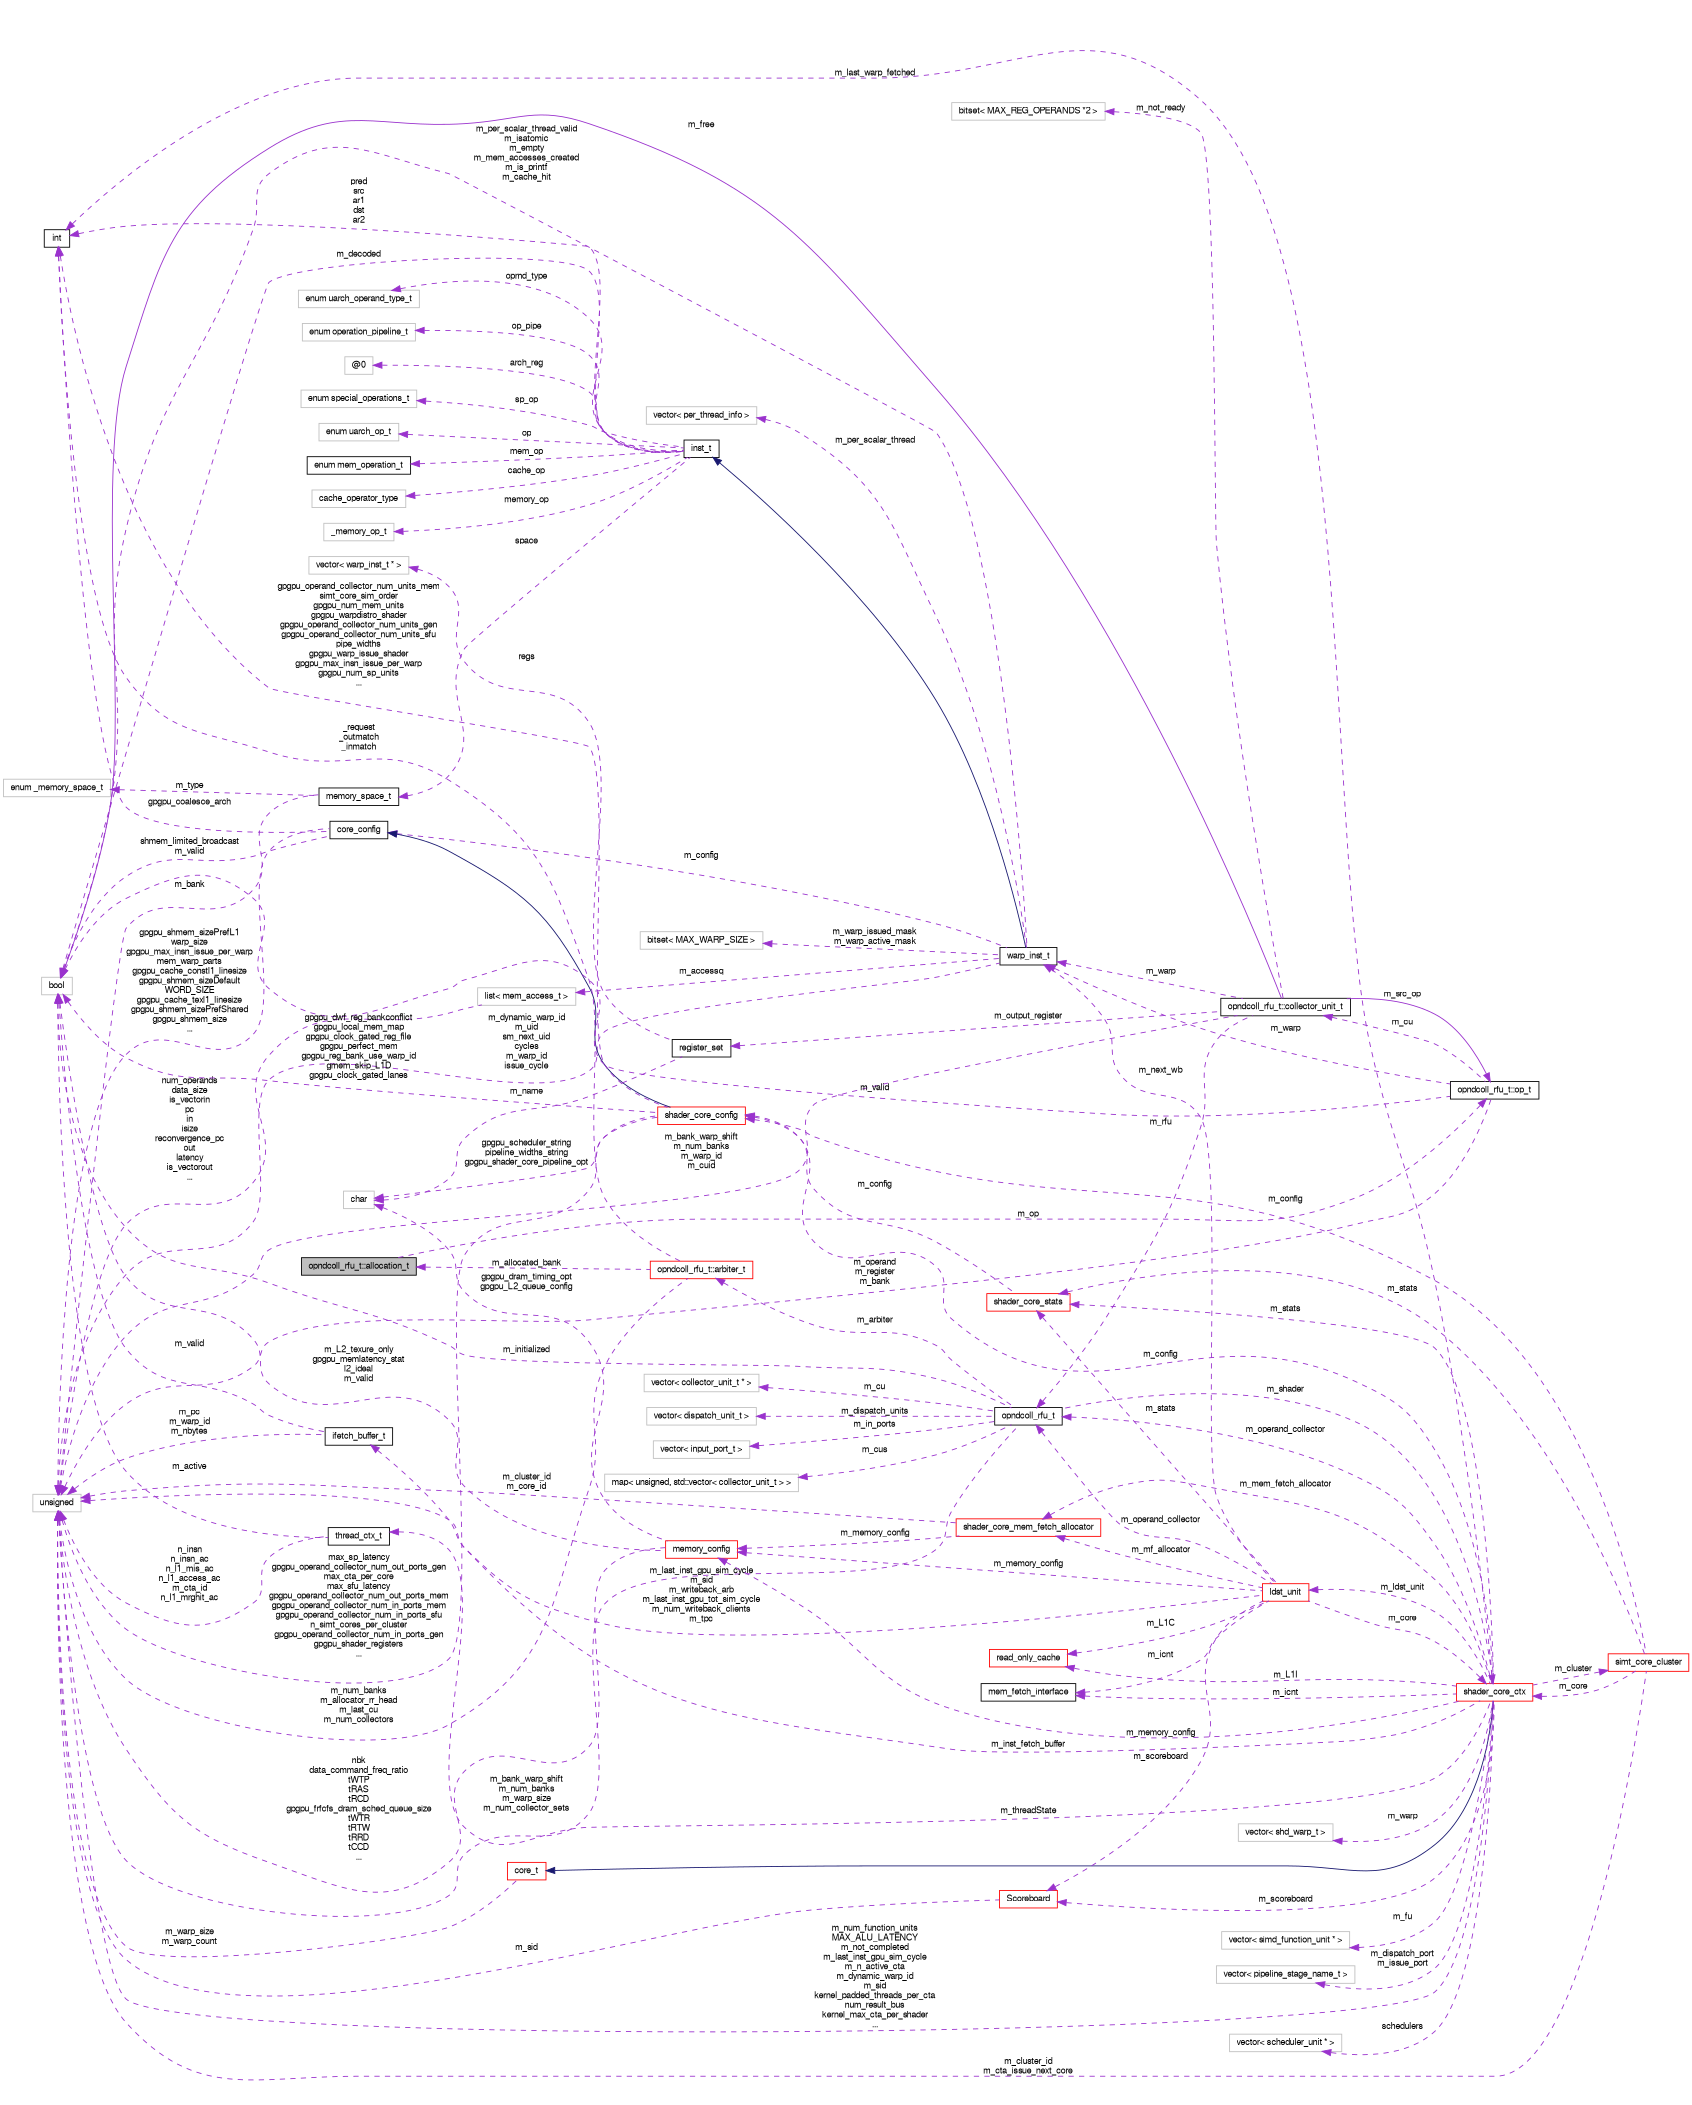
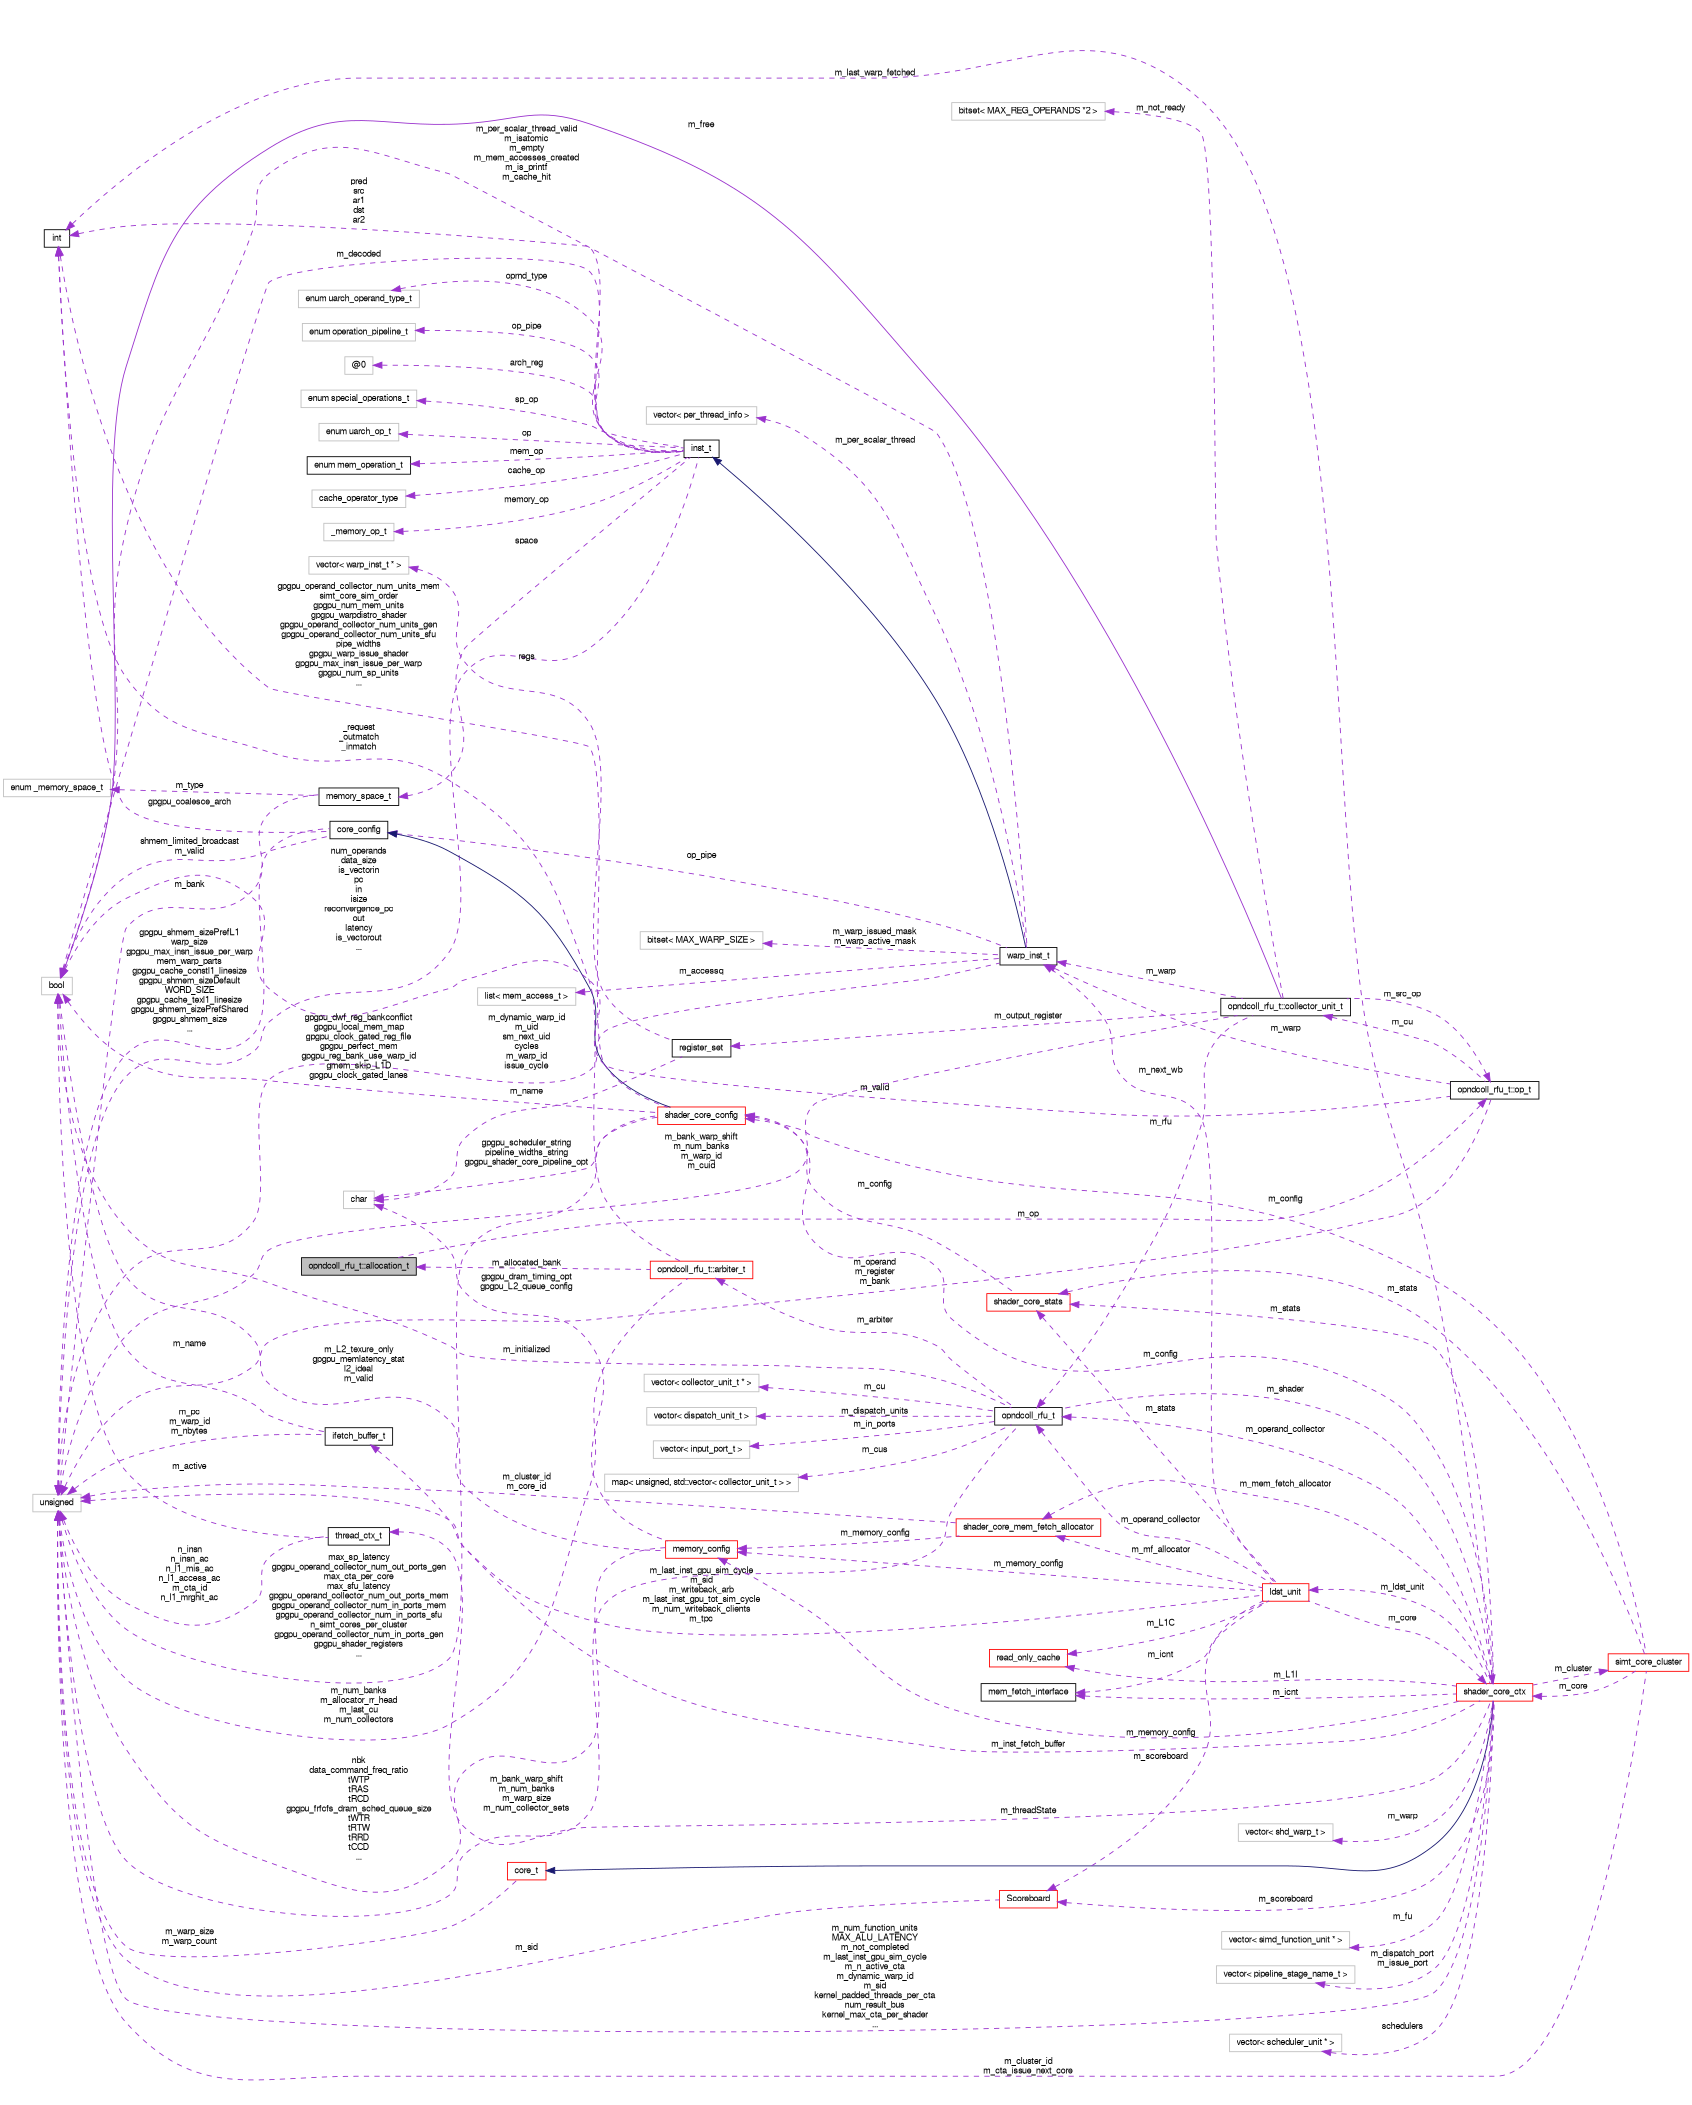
  digraph {
    rankdir=LR
    node [color=grey75 fontname=FreeSans fontsize=10 shape=record]
    edge [color=darkorchid3 dir=back fontname=FreeSans fontsize=10 labelfontname=FreeSans labelfontsize=10 style=dashed]
    n1 [color=black fillcolor=grey75 fontcolor=black height=0.2 label="opndcoll_rfu_t::allocation_t" style=filled width=0.4]
    n2 [color=red height=0.2 label="opndcoll_rfu_t::arbiter_t" width=0.4]
    n3 [color=black height=0.2 label=opndcoll_rfu_t width=0.4]
    n4 [color=black height=0.2 label="opndcoll_rfu_t::op_t" width=0.4]
    n5 [color=black height=0.2 label="opndcoll_rfu_t::collector_unit_t" width=0.4]
    n6 [color=black height=0.2 label=warp_inst_t width=0.4]
    n7 [color=red height=0.2 label=ldst_unit width=0.4]
    n8 [color=red height=0.2 label=shader_core_ctx width=0.4]
    n9 [color=black height=0.2 label=inst_t width=0.4]
    n10 [height=0.2 label="@0" width=0.4]
    n11 [height=0.2 label="enum special_operations_t" width=0.4]
    n12 [height=0.2 label="enum uarch_op_t" width=0.4]
    n13 [color=black height=0.2 label="enum mem_operation_t" width=0.4]
    n14 [height=0.2 label=cache_operator_type width=0.4]
    n15 [color=black height=0.2 label=memory_space_t width=0.4]
    n16 [height=0.2 label="enum _memory_space_t" width=0.4]
    n17 [height=0.2 label=unsigned width=0.4]
    n18 [color=black height=0.2 label=core_config width=0.4]
    n19 [color=red height=0.2 label=core_t width=0.4]
    n20 [color=red height=0.2 label=simt_core_cluster width=0.4]
    n21 [color=red height=0.2 label=shader_core_config width=0.4]
    n22 [color=black height=0.2 label=ifetch_buffer_t width=0.4]
    n23 [color=red height=0.2 label=memory_config width=0.4]
    n24 [color=red height=0.2 label=Scoreboard width=0.4]
    n25 [color=red height=0.2 label=shader_core_mem_fetch_allocator width=0.4]
    n26 [color=black height=0.2 label=thread_ctx_t width=0.4]
    n27 [color=red height=0.2 label=shader_core_stats width=0.4]
    n28 [color=black height=0.2 label=int width=0.4]
    n29 [height=0.2 label=_memory_op_t width=0.4]
    n30 [height=0.2 label=bool width=0.4]
    n31 [height=0.2 label="enum uarch_operand_type_t" width=0.4]
    n32 [height=0.2 label="enum operation_pipeline_t" width=0.4]
    n33 [height=0.2 label="bitset\< MAX_WARP_SIZE \>" width=0.4]
    n34 [height=0.2 label="list\< mem_access_t \>" width=0.4]
    n35 [height=0.2 label="vector\< per_thread_info \>" width=0.4]
    n36 [color=black height=0.2 label=register_set width=0.4]
    n37 [height=0.2 label=char width=0.4]
    n38 [height=0.2 label="vector\< warp_inst_t * \>" width=0.4]
    n39 [height=0.2 label="map\< unsigned, std::vector\< collector_unit_t \> \>" width=0.4]
    n40 [height=0.2 label="vector\< shd_warp_t \>" width=0.4]
    n41 [color=black height=0.2 label=mem_fetch_interface width=0.4]
    n42 [height=0.2 label="vector\< simd_function_unit * \>" width=0.4]
    n43 [height=0.2 label="vector\< pipeline_stage_name_t \>" width=0.4]
    n44 [color=red height=0.2 label=read_only_cache width=0.4]
    n45 [height=0.2 label="vector\< scheduler_unit * \>" width=0.4]
    n46 [height=0.2 label="vector\< collector_unit_t * \>" width=0.4]
    n47 [height=0.2 label="vector\< dispatch_unit_t \>" width=0.4]
    n48 [height=0.2 label="vector\< input_port_t \>" width=0.4]
    n49 [height=0.2 label="bitset\< MAX_REG_OPERANDS *2 \>" width=0.4]
    n1 -> n2 [label=m_allocated_bank]
    n2 -> n3 [label=m_arbiter]
    n3 -> n5 [label=m_rfu]
    n3 -> n7 [label=m_operand_collector]
    n3 -> n8 [label=m_operand_collector]
    n4 -> n1 [label=m_op]
-   n4 -> n5 [label=m_src_op style=solid]
+   n4 -> n5 [label=m_src_op]
    n5 -> n4 [label=m_cu]
    n6 -> n4 [label=m_warp]
    n6 -> n5 [label=m_warp]
    n6 -> n7 [label=m_next_wb]
    n7 -> n8 [label=m_ldst_unit]
    n8 -> n3 [label=m_shader]
    n8 -> n7 [label=m_core]
    n8 -> n20 [label=m_core]
    n9 -> n6 [color=midnightblue style=solid]
    n10 -> n9 [label=arch_reg]
    n11 -> n9 [label=sp_op]
    n12 -> n9 [label=op]
    n13 -> n9 [label=mem_op]
    n14 -> n9 [label=cache_op]
    n15 -> n9 [label=space]
    n16 -> n15 [label=m_type]
    n17 -> n2 [label="m_num_banks\nm_allocator_rr_head\nm_last_cu\nm_num_collectors"]
    n17 -> n3 [label="m_bank_warp_shift\nm_num_banks\nm_warp_size\nm_num_collector_sets"]
    n17 -> n4 [label="m_operand\nm_register\nm_bank"]
    n17 -> n5 [label="m_bank_warp_shift\nm_num_banks\nm_warp_id\nm_cuid"]
    n17 -> n6 [label="m_dynamic_warp_id\nm_uid\nsm_next_uid\ncycles\nm_warp_id\nissue_cycle"]
    n17 -> n7 [label="m_last_inst_gpu_sim_cycle\nm_sid\nm_writeback_arb\nm_last_inst_gpu_tot_sim_cycle\nm_num_writeback_clients\nm_tpc"]
    n17 -> n8 [label="m_num_function_units\nMAX_ALU_LATENCY\nm_not_completed\nm_last_inst_gpu_sim_cycle\nm_n_active_cta\nm_dynamic_warp_id\nm_sid\nkernel_padded_threads_per_cta\nnum_result_bus\nkernel_max_cta_per_shader\n..."]
-   n17 -> n34 [label="num_operands\ndata_size\nis_vectorin\npc\nin\nisize\nreconvergence_pc\nout\nlatency\nis_vectorout\n..."]
+   n17 -> n9 [label="num_operands\ndata_size\nis_vectorin\npc\nin\nisize\nreconvergence_pc\nout\nlatency\nis_vectorout\n..."]
    n17 -> n15 [label=m_bank]
    n17 -> n18 [label="gpgpu_shmem_sizePrefL1\nwarp_size\ngpgpu_max_insn_issue_per_warp\nmem_warp_parts\ngpgpu_cache_constl1_linesize\ngpgpu_shmem_sizeDefault\nWORD_SIZE\ngpgpu_cache_texl1_linesize\ngpgpu_shmem_sizePrefShared\ngpgpu_shmem_size\n..."]
    n17 -> n19 [label="m_warp_size\nm_warp_count"]
    n17 -> n20 [label="m_cluster_id\nm_cta_issue_next_core"]
    n17 -> n21 [label="max_sp_latency\ngpgpu_operand_collector_num_out_ports_gen\nmax_cta_per_core\nmax_sfu_latency\ngpgpu_operand_collector_num_out_ports_mem\ngpgpu_operand_collector_num_in_ports_mem\ngpgpu_operand_collector_num_in_ports_sfu\nn_simt_cores_per_cluster\ngpgpu_operand_collector_num_in_ports_gen\ngpgpu_shader_registers\n..."]
    n17 -> n22 [label="m_pc\nm_warp_id\nm_nbytes"]
    n17 -> n23 [label="nbk\ndata_command_freq_ratio\ntWTP\ntRAS\ntRCD\ngpgpu_frfcfs_dram_sched_queue_size\ntWTR\ntRTW\ntRRD\ntCCD\n..."]
    n17 -> n24 [label=m_sid]
    n17 -> n25 [label="m_cluster_id\nm_core_id"]
    n17 -> n26 [label="n_insn\nn_insn_ac\nn_l1_mis_ac\nn_l1_access_ac\nm_cta_id\nn_l1_mrghit_ac"]
-   n18 -> n6 [label=m_config]
+   n18 -> n6 [label=op_pipe]
    n18 -> n21 [color=midnightblue style=solid]
    n19 -> n8 [color=midnightblue style=solid]
    n20 -> n8 [label=m_cluster]
    n21 -> n8 [label=m_config]
    n21 -> n20 [label=m_config]
    n21 -> n27 [label=m_config]
    n22 -> n8 [label=m_inst_fetch_buffer]
    n23 -> n7 [label=m_memory_config]
    n23 -> n8 [label=m_memory_config]
    n23 -> n25 [label=m_memory_config]
    n24 -> n7 [label=m_scoreboard]
    n24 -> n8 [label=m_scoreboard]
    n25 -> n7 [label=m_mf_allocator]
    n25 -> n8 [label=m_mem_fetch_allocator]
    n26 -> n8 [label=m_threadState]
    n27 -> n7 [label=m_stats]
    n27 -> n8 [label=m_stats]
    n27 -> n20 [label=m_stats]
    n28 -> n2 [label="_request\n_outmatch\n_inmatch"]
    n28 -> n8 [label=m_last_warp_fetched]
    n28 -> n9 [label="pred\nsrc\nar1\ndst\nar2"]
    n28 -> n18 [label=gpgpu_coalesce_arch]
    n28 -> n21 [label="gpgpu_operand_collector_num_units_mem\nsimt_core_sim_order\ngpgpu_num_mem_units\ngpgpu_warpdistro_shader\ngpgpu_operand_collector_num_units_gen\ngpgpu_operand_collector_num_units_sfu\npipe_widths\ngpgpu_warp_issue_shader\ngpgpu_max_insn_issue_per_warp\ngpgpu_num_sp_units\n..."]
    n29 -> n9 [label=memory_op]
    n30 -> n3 [label=m_initialized]
    n30 -> n4 [label=m_valid]
    n30 -> n5 [label=m_free style=solid]
    n30 -> n6 [label="m_per_scalar_thread_valid\nm_isatomic\nm_empty\nm_mem_accesses_created\nm_is_printf\nm_cache_hit"]
    n30 -> n9 [label=m_decoded]
    n30 -> n18 [label="shmem_limited_broadcast\nm_valid"]
    n30 -> n21 [label="gpgpu_dwf_reg_bankconflict\ngpgpu_local_mem_map\ngpgpu_clock_gated_reg_file\ngpgpu_perfect_mem\ngpgpu_reg_bank_use_warp_id\ngmem_skip_L1D\ngpgpu_clock_gated_lanes"]
-   n30 -> n22 [label=m_valid]
+   n30 -> n22 [label=m_name]
    n30 -> n23 [label="m_L2_texure_only\ngpgpu_memlatency_stat\nl2_ideal\nm_valid"]
    n30 -> n26 [label=m_active]
    n31 -> n9 [label=oprnd_type]
    n32 -> n9 [label=op_pipe]
    n33 -> n6 [label="m_warp_issued_mask\nm_warp_active_mask"]
    n34 -> n6 [label=m_accessq]
    n35 -> n6 [label=m_per_scalar_thread]
    n36 -> n5 [label=m_output_register]
    n37 -> n21 [label="gpgpu_scheduler_string\npipeline_widths_string\ngpgpu_shader_core_pipeline_opt"]
    n37 -> n23 [label="gpgpu_dram_timing_opt\ngpgpu_L2_queue_config"]
    n37 -> n36 [label=m_name]
    n38 -> n36 [label=regs]
    n39 -> n3 [label=m_cus]
    n40 -> n8 [label=m_warp]
    n41 -> n7 [label=m_icnt]
    n41 -> n8 [label=m_icnt]
    n42 -> n8 [label=m_fu]
    n43 -> n8 [label="m_dispatch_port\nm_issue_port"]
    n44 -> n7 [label=m_L1C]
    n44 -> n8 [label=m_L1I]
    n45 -> n8 [label=schedulers]
    n46 -> n3 [label=m_cu]
    n47 -> n3 [label=m_dispatch_units]
    n48 -> n3 [label=m_in_ports]
    n49 -> n5 [label=m_not_ready]
  }
